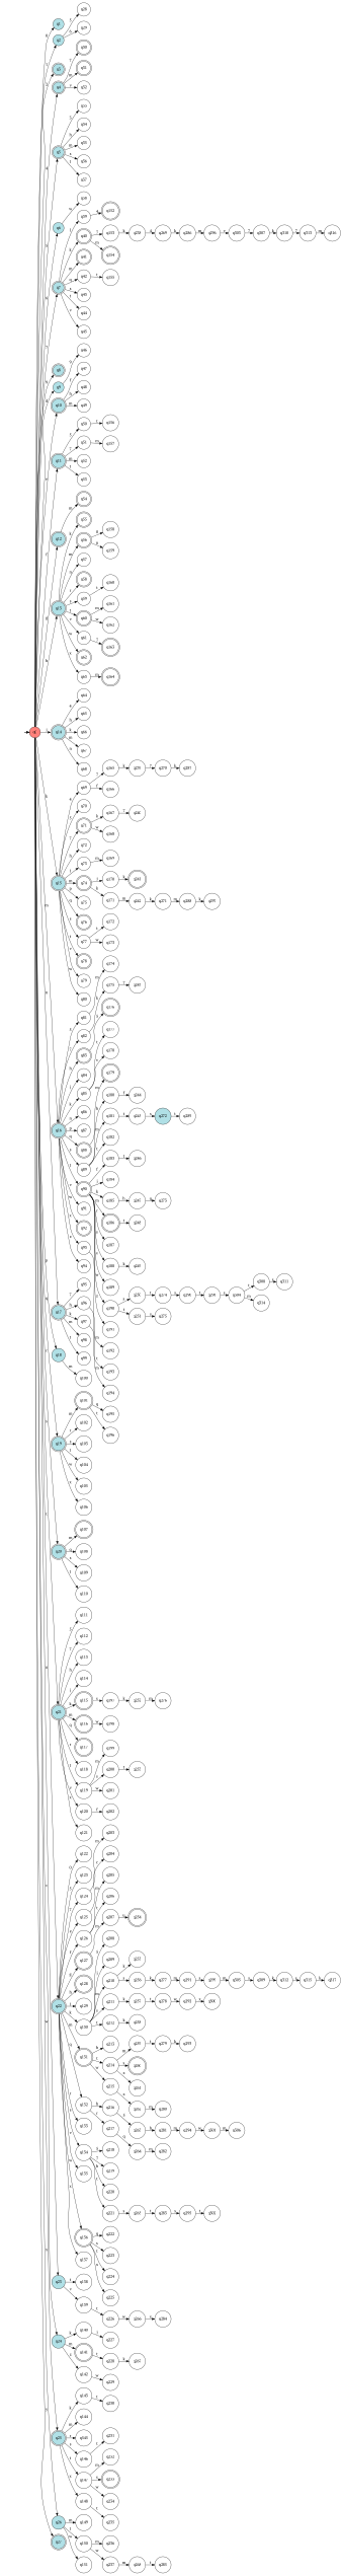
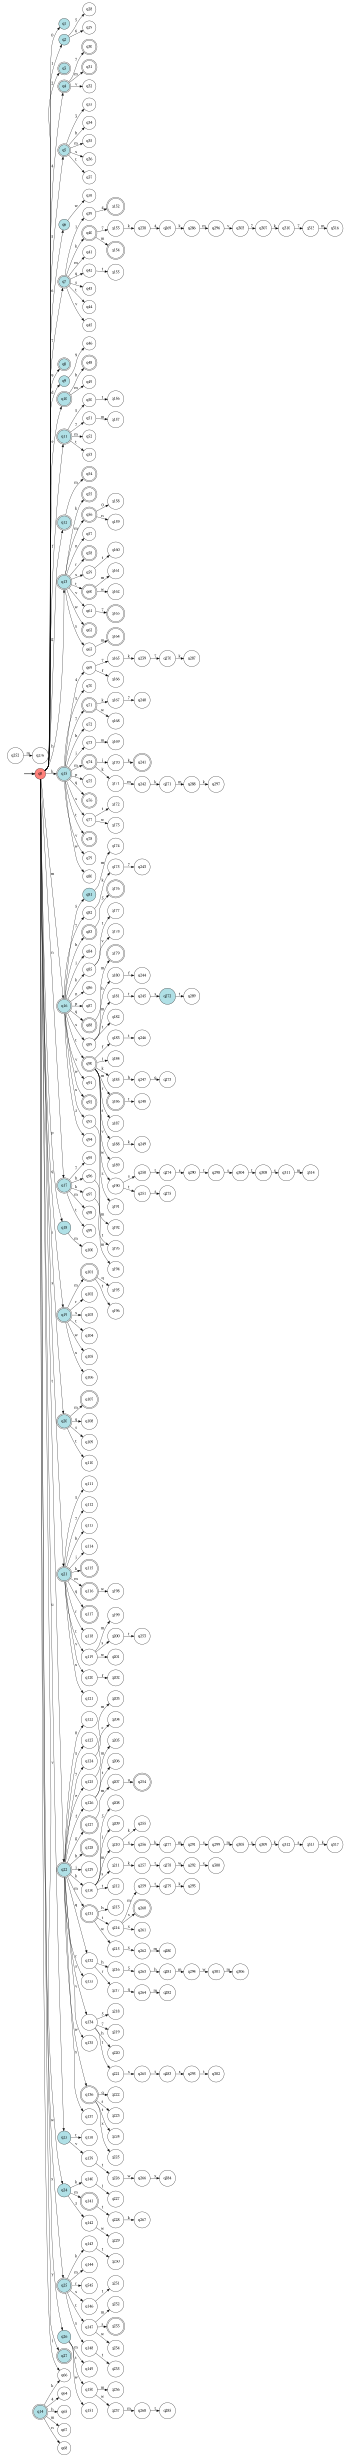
  digraph {
    fontname="PT Serif"
    rankdir=LR
    node [fontname="PT Serif" shape=circle style=filled color=black fillcolor=white]
    edge [fontname="PT Serif"]
    __start0 [height=0 shape=none style=invis width=0 color="" fillcolor=""]
    n2 [fillcolor="#ff817b" label=q0]
    n3 [fillcolor=powderblue label=q1]
    n4 [fillcolor=powderblue label=q2]
    n5 [fillcolor=powderblue label=q3 shape=doublecircle style="rounded,filled"]
    n6 [fillcolor=powderblue label=q4 shape=doublecircle style="rounded,filled"]
    n7 [fillcolor=powderblue label=q5 shape=doublecircle style="rounded,filled"]
    n8 [fillcolor=powderblue label=q6]
    n9 [fillcolor=powderblue label=q7 shape=doublecircle style="rounded,filled"]
    n10 [fillcolor=powderblue label=q8 shape=doublecircle style="rounded,filled"]
    n11 [fillcolor=powderblue label=q9]
    n12 [fillcolor=powderblue label=q10 shape=doublecircle style="rounded,filled"]
    n13 [fillcolor=powderblue label=q11 shape=doublecircle style="rounded,filled"]
    n14 [fillcolor=powderblue label=q12 shape=doublecircle style="rounded,filled"]
    n15 [fillcolor=powderblue label=q13 shape=doublecircle style="rounded,filled"]
    n16 [fillcolor=powderblue label=q14 shape=doublecircle style="rounded,filled"]
    n17 [fillcolor=powderblue label=q15 shape=doublecircle style="rounded,filled"]
    n18 [fillcolor=powderblue label=q16 shape=doublecircle style="rounded,filled"]
    n19 [fillcolor=powderblue label=q17 shape=doublecircle style="rounded,filled"]
    n20 [fillcolor=powderblue label=q18]
    n21 [fillcolor=powderblue label=q19 shape=doublecircle style="rounded,filled"]
    n22 [fillcolor=powderblue label=q20 shape=doublecircle style="rounded,filled"]
    n23 [fillcolor=powderblue label=q21 shape=doublecircle style="rounded,filled"]
    n24 [fillcolor=powderblue label=q22 shape=doublecircle style="rounded,filled"]
    n25 [fillcolor=powderblue label=q23]
    n26 [fillcolor=powderblue label=q24]
    n27 [fillcolor=powderblue label=q25 shape=doublecircle style="rounded,filled"]
    n28 [fillcolor=powderblue label=q26]
    n29 [fillcolor=powderblue label=q27 shape=doublecircle style="rounded,filled"]
    n30 [label=q28]
    n31 [label=q29]
    n32 [label=q30 shape=doublecircle style="rounded,filled"]
    n33 [label=q31 shape=doublecircle style="rounded,filled"]
    n34 [label=q32]
    n35 [label=q33]
    n36 [label=q34]
    n37 [label=q35]
    n38 [label=q36]
    n39 [label=q37]
    n40 [label=q38]
    n41 [label=q39]
    n42 [label=q40 shape=doublecircle style="rounded,filled"]
-   n43 [label=q41 shape=doublecircle style="rounded,filled"]
+   n43 [label=q41 style="rounded,filled"]
    n44 [label=q42]
    n45 [label=q43]
    n46 [label=q44]
    n47 [label=q45]
    n48 [label=q46]
-   n49 [label=q47]
-   n50 [label=q48]
+   n50 [label=q48 shape=doublecircle]
    n51 [label=q49]
    n52 [label=q50]
    n53 [label=q51]
    n54 [label=q52]
    n55 [label=q53]
    n56 [label=q54 shape=doublecircle style="rounded,filled"]
    n57 [label=q55 shape=doublecircle style="rounded,filled"]
    n58 [label=q56 shape=doublecircle style="rounded,filled"]
    n59 [label=q57]
    n60 [label=q58 shape=doublecircle style="rounded,filled"]
    n61 [label=q59]
    n62 [label=q60 shape=doublecircle style="rounded,filled"]
    n63 [label=q61]
    n64 [label=q62 shape=doublecircle style="rounded,filled"]
    n65 [label=q63]
    n66 [label=q64]
    n67 [label=q65]
    n68 [label=q66]
    n69 [label=q67]
    n70 [label=q68]
    n71 [label=q69]
    n72 [label=q70]
    n73 [label=q71 shape=doublecircle style="rounded,filled"]
    n74 [label=q72]
    n75 [label=q73]
    n76 [label=q74 shape=doublecircle style="rounded,filled"]
    n77 [label=q75]
    n78 [label=q76 shape=doublecircle style="rounded,filled"]
    n79 [label=q77]
    n80 [label=q78 shape=doublecircle style="rounded,filled"]
    n81 [label=q79]
    n82 [label=q80]
-   n83 [label=q81]
+   n83 [fillcolor=powderblue label=q81]
    n84 [label=q82]
    n85 [label=q83 shape=doublecircle style="rounded,filled"]
    n86 [label=q84]
    n87 [label=q85]
    n88 [label=q86]
    n89 [label=q87]
    n90 [label=q88 shape=doublecircle style="rounded,filled"]
    n91 [label=q89]
    n92 [label=q90 shape=doublecircle style="rounded,filled"]
    n93 [label=q91]
    n94 [label=q92 shape=doublecircle style="rounded,filled"]
    n95 [label=q93]
    n96 [label=q94]
    n97 [label=q95]
    n98 [label=q96]
    n99 [label=q97]
    n100 [label=q98]
    n101 [label=q99]
    n102 [label=q100]
    n103 [label=q101 shape=doublecircle style="rounded,filled"]
    n104 [label=q102]
    n105 [label=q103]
    n106 [label=q104]
    n107 [label=q105]
    n108 [label=q106]
    n109 [label=q107 shape=doublecircle style="rounded,filled"]
    n110 [label=q108]
    n111 [label=q109]
    n112 [label=q110]
    n113 [label=q111]
    n114 [label=q112]
    n115 [label=q113]
    n116 [label=q114]
    n117 [label=q115 shape=doublecircle style="rounded,filled"]
    n118 [label=q116 shape=doublecircle style="rounded,filled"]
    n119 [label=q117 shape=doublecircle style="rounded,filled"]
    n120 [label=q118]
    n121 [label=q119]
    n122 [label=q120]
    n123 [label=q121]
    n124 [label=q122]
    n125 [label=q123]
    n126 [label=q124]
    n127 [label=q125]
    n128 [label=q126]
    n129 [label=q127 shape=doublecircle style="rounded,filled"]
    n130 [label=q128 shape=doublecircle style="rounded,filled"]
    n131 [label=q129]
    n132 [label=q130]
    n133 [label=q131 shape=doublecircle style="rounded,filled"]
    n134 [label=q132]
    n135 [label=q133]
    n136 [label=q134]
    n137 [label=q135]
    n138 [label=q136 shape=doublecircle style="rounded,filled"]
    n139 [label=q137]
    n140 [label=q138]
    n141 [label=q139]
    n142 [label=q140]
    n143 [label=q141 shape=doublecircle style="rounded,filled"]
    n144 [label=q142]
    n145 [label=q143]
    n146 [label=q144]
    n147 [label=q545]
    n148 [label=q146]
    n149 [label=q147]
    n150 [label=q148]
    n151 [label=q149]
    n152 [label=q150]
    n153 [label=q151]
    n154 [label=q152 shape=doublecircle style="rounded,filled"]
    n155 [label=q153]
    n156 [label=q154 shape=doublecircle style="rounded,filled"]
    n157 [label=q155]
    n158 [label=q156]
    n159 [label=q157]
    n160 [label=q158]
    n161 [label=q159]
    n162 [label=q160]
    n163 [label=q161]
    n164 [label=q162]
    n165 [label=q163 shape=doublecircle style="rounded,filled"]
    n166 [label=q164 shape=doublecircle style="rounded,filled"]
    n167 [label=q165]
    n168 [label=q166]
    n169 [label=q167]
    n170 [label=q168]
    n171 [label=q169]
    n172 [label=q170]
    n173 [label=q171]
    n174 [label=q172]
    n175 [label=q173]
    n176 [label=q174]
    n177 [label=q175]
    n178 [label=q176 shape=doublecircle style="rounded,filled"]
    n179 [label=q177]
    n180 [label=q178]
    n181 [label=q179 shape=doublecircle style="rounded,filled"]
    n182 [label=q180]
    n183 [label=q181]
    n184 [label=q182]
    n185 [label=q183]
    n186 [label=q184]
    n187 [label=q185]
    n188 [label=q186 shape=doublecircle style="rounded,filled"]
    n189 [label=q187]
    n190 [label=q188]
    n191 [label=q189]
    n192 [label=q190]
    n193 [label=q191]
    n194 [label=q192]
    n195 [label=q193]
    n196 [label=q194]
    n197 [label=q195]
    n198 [label=q196]
-   n199 [label=q197]
    n200 [label=q198]
    n201 [label=q199]
    n202 [label=q200]
    n203 [label=q201]
    n204 [label=q202]
    n205 [label=q203]
    n206 [label=q204]
    n207 [label=q205]
    n208 [label=q206]
    n209 [label=q207]
    n210 [label=q208]
    n211 [label=q209]
    n212 [label=q210]
    n213 [label=q211]
    n214 [label=q212]
    n215 [label=q213]
    n216 [label=q214]
    n217 [label=q215]
    n218 [label=q216]
    n219 [label=q217]
    n220 [label=q218]
    n221 [label=q219]
    n222 [label=q220]
    n223 [label=q221]
    n224 [label=q222]
    n225 [label=q223]
    n226 [label=q224]
    n227 [label=q225]
    n228 [label=q226]
    n229 [label=q227]
    n230 [label=q228]
    n231 [label=q229]
    n232 [label=q230]
    n233 [label=q231]
    n234 [label=q232]
    n235 [label=q233 shape=doublecircle style="rounded,filled"]
    n236 [label=q234]
    n237 [label=q235]
    n238 [label=q236]
    n239 [label=q237]
    n240 [label=q238]
    n241 [label=q239]
    n242 [label=q240]
    n243 [label=q241 shape=doublecircle style="rounded,filled"]
    n244 [label=q242]
    n245 [label=q243]
    n246 [label=q244]
    n247 [label=q245]
    n248 [label=q246]
    n249 [label=q247]
    n250 [label=q248]
    n251 [label=q249]
    n252 [label=q250]
    n253 [label=q251]
    n254 [label=q252]
    n255 [label=q253]
    n256 [label=q254 shape=doublecircle style="rounded,filled"]
    n257 [label=q255]
    n258 [label=q256]
    n259 [label=q257]
-   n260 [label=q258]
    n261 [label=q259]
    n262 [label=q260 shape=doublecircle style="rounded,filled"]
    n263 [label=q261]
    n264 [label=q262]
    n265 [label=q263]
    n266 [label=q264]
    n267 [label=q265]
    n268 [label=q266]
    n269 [label=q267]
    n270 [label=q268]
    n271 [label=q269]
    n272 [label=q270]
    n273 [label=q271]
    n274 [fillcolor=powderblue label=q272]
    n275 [label=q273]
    n276 [label=q274]
    n277 [label=q275]
    n278 [label=q276]
    n279 [label=q277]
    n280 [label=q278]
    n281 [label=q279]
    n282 [label=q280]
    n283 [label=q281]
    n284 [label=q282]
    n285 [label=q283]
    n286 [label=q284]
    n287 [label=q285]
    n288 [label=q286]
    n289 [label=q287]
    n290 [label=q288]
    n291 [label=q289]
    n292 [label=q290]
    n293 [label=q291]
    n294 [label=q292]
    n295 [label=q293]
    n296 [label=q294]
    n297 [label=q295]
    n298 [label=q296]
    n299 [label=q297]
    n300 [label=q298]
    n301 [label=q299]
    n302 [label=q300]
    n303 [label=q301]
    n304 [label=q302]
    n305 [label=q303]
    n306 [label=q304]
    n307 [label=q305]
    n308 [label=q306]
    n309 [label=q307]
    n310 [label=q308]
    n311 [label=q309]
    n312 [label=q310]
    n313 [label=q311]
    n314 [label=q312]
    n315 [label=q313]
    n316 [label=q314]
    n317 [label=q315]
    n318 [label=q316]
    n319 [label=q317]
    subgraph cluster_1 {
      nodesep=0.15
      ranksep=0.15
      style=invis
      __start0
      n2
    }
    __start0 -> n2 [penwidth=2]
    n2 -> n3 [label=0]
    n2 -> n4 [label=1]
    n2 -> n5 [label=2]
    n2 -> n6 [label=4]
    n2 -> n7 [label=5]
    n2 -> n8 [label=6]
    n2 -> n9 [label=7]
    n2 -> n10 [label=9]
    n2 -> n11 [label=d]
    n2 -> n12 [label=e]
    n2 -> n13 [label=f]
    n2 -> n14 [label=g]
    n2 -> n15 [label=h]
-   n2 -> n16 [label=j]
+   n2 -> n68 [label=j]
    n2 -> n17 [label=k]
    n2 -> n18 [label=m]
    n2 -> n19 [label=n]
    n2 -> n20 [label=p]
    n2 -> n21 [label=q]
    n2 -> n22 [label=r]
    n2 -> n23 [label=s]
    n2 -> n24 [label=t]
    n2 -> n25 [label=u]
    n2 -> n26 [label=v]
    n2 -> n27 [label=w]
    n2 -> n28 [label=x]
    n2 -> n29 [label=y]
    n4 -> n30 [label=5]
    n4 -> n31 [label=6]
    n6 -> n32 [label=7]
    n6 -> n33 [label=m]
    n6 -> n34 [label=v]
    n7 -> n35 [label=3]
    n7 -> n36 [label=h]
    n7 -> n37 [label=m]
    n7 -> n38 [label=s]
    n7 -> n39 [label=t]
    n8 -> n40 [label=w]
    n9 -> n41 [label=1]
    n9 -> n42 [label=k]
    n9 -> n43 [label=m]
    n9 -> n44 [label=q]
    n9 -> n45 [label=s]
    n9 -> n46 [label=t]
    n9 -> n47 [label=v]
    n11 -> n48 [label=9]
-   n12 -> n49 [label=f]
    n12 -> n50 [label=h]
    n12 -> n51 [label=m]
    n13 -> n52 [label=5]
    n13 -> n53 [label=7]
    n13 -> n54 [label=m]
    n13 -> n55 [label=t]
    n14 -> n56 [label=m]
    n15 -> n57 [label=k]
    n15 -> n58 [label=m]
    n15 -> n59 [label=n]
    n15 -> n60 [label=r]
    n15 -> n61 [label=s]
    n15 -> n62 [label=t]
    n15 -> n63 [label=v]
    n15 -> n64 [label=w]
    n15 -> n65 [label=x]
    n16 -> n66 [label=4]
    n16 -> n67 [label=h]
    n16 -> n68 [label=k]
    n16 -> n69 [label=m]
    n16 -> n70 [label=n]
    n17 -> n71 [label=4]
    n17 -> n72 [label=5]
    n17 -> n73 [label=7]
    n17 -> n74 [label=h]
    n17 -> n75 [label=j]
    n17 -> n76 [label=m]
    n17 -> n77 [label=p]
    n17 -> n78 [label=q]
    n17 -> n79 [label=s]
    n17 -> n80 [label=t]
    n17 -> n81 [label=v]
    n17 -> n82 [label=w]
    n18 -> n83 [label=5]
    n18 -> n84 [label=7]
    n18 -> n85 [label=h]
    n18 -> n86 [label=j]
    n18 -> n87 [label=k]
    n18 -> n88 [label=n]
    n18 -> n89 [label=p]
    n18 -> n90 [label=q]
    n18 -> n91 [label=s]
    n18 -> n92 [label=t]
    n18 -> n93 [label=v]
    n18 -> n94 [label=w]
    n18 -> n95 [label=x]
    n18 -> n96 [label=z]
    n19 -> n97 [label=7]
    n19 -> n98 [label=h]
    n19 -> n99 [label=k]
    n19 -> n100 [label=m]
    n19 -> n101 [label=t]
    n20 -> n102 [label=m]
    n21 -> n103 [label=m]
    n21 -> n104 [label=r]
    n21 -> n105 [label=s]
    n21 -> n106 [label=t]
    n21 -> n107 [label=w]
    n21 -> n108 [label=x]
    n22 -> n109 [label=m]
    n22 -> n110 [label=q]
    n22 -> n111 [label=s]
    n22 -> n112 [label=t]
    n23 -> n113 [label=5]
    n23 -> n114 [label=7]
    n23 -> n115 [label=h]
    n23 -> n116 [label=j]
    n23 -> n117 [label=k]
    n23 -> n118 [label=m]
    n23 -> n119 [label=q]
    n23 -> n120 [label=r]
    n23 -> n121 [label=t]
    n23 -> n122 [label=v]
    n23 -> n123 [label=x]
    n24 -> n124 [label=0]
    n24 -> n125 [label=5]
    n24 -> n126 [label=7]
    n24 -> n127 [label=e]
    n24 -> n128 [label=f]
    n24 -> n129 [label=g]
    n24 -> n130 [label=h]
    n24 -> n131 [label=j]
    n24 -> n132 [label=k]
    n24 -> n133 [label=m]
    n24 -> n134 [label=q]
    n24 -> n135 [label=r]
    n24 -> n136 [label=s]
    n24 -> n137 [label=v]
    n24 -> n138 [label=w]
    n24 -> n139 [label=x]
    n25 -> n140 [label=t]
    n25 -> n141 [label=v]
    n26 -> n142 [label=k]
    n26 -> n143 [label=m]
    n26 -> n144 [label=z]
    n27 -> n145 [label=k]
    n27 -> n146 [label=m]
    n27 -> n147 [label=r]
    n27 -> n148 [label=s]
    n27 -> n149 [label=t]
    n27 -> n150 [label=x]
    n28 -> n151 [label=m]
    n28 -> n152 [label=t]
    n28 -> n153 [label=w]
    n41 -> n154 [label=4]
    n42 -> n155 [label=7]
    n42 -> n156 [label=m]
    n44 -> n157 [label=t]
    n52 -> n158 [label=t]
    n53 -> n159 [label=m]
    n58 -> n160 [label=0]
    n58 -> n161 [label=n]
    n61 -> n162 [label=t]
    n62 -> n163 [label=m]
    n62 -> n164 [label=w]
    n63 -> n165 [label=7]
    n65 -> n166 [label=m]
    n71 -> n167 [label=7]
    n71 -> n168 [label=f]
    n73 -> n169 [label=k]
    n73 -> n170 [label=w]
    n75 -> n171 [label=m]
    n76 -> n172 [label=j]
    n76 -> n173 [label=k]
    n79 -> n174 [label=t]
    n79 -> n175 [label=w]
    n83 -> n176 [label=m]
    n84 -> n177 [label=k]
    n85 -> n178 [label=5]
    n87 -> n179 [label=t]
    n87 -> n180 [label=v]
    n90 -> n181 [label=m]
    n91 -> n182 [label=h]
    n91 -> n183 [label=m]
    n91 -> n184 [label=t]
    n92 -> n185 [label=f]
    n92 -> n186 [label=j]
    n92 -> n187 [label=k]
    n92 -> n188 [label=m]
    n92 -> n189 [label=r]
    n92 -> n190 [label=s]
    n92 -> n191 [label=v]
    n92 -> n192 [label=w]
    n92 -> n193 [label=z]
    n95 -> n194 [label=m]
    n98 -> n195 [label=t]
    n99 -> n196 [label=m]
    n103 -> n197 [label=q]
    n103 -> n198 [label=t]
-   n117 -> n199 [label=s]
    n118 -> n200 [label=w]
    n121 -> n201 [label=m]
    n121 -> n202 [label=s]
    n121 -> n203 [label=w]
    n122 -> n204 [label=f]
    n126 -> n205 [label=m]
    n127 -> n206 [label=c]
    n128 -> n207 [label=m]
    n128 -> n208 [label=t]
    n129 -> n209 [label=m]
    n132 -> n210 [label=5]
    n132 -> n211 [label=j]
    n132 -> n212 [label=m]
    n132 -> n213 [label=s]
    n132 -> n214 [label=t]
    n133 -> n215 [label=h]
    n133 -> n216 [label=t]
    n133 -> n217 [label=w]
    n134 -> n218 [label=h]
    n134 -> n219 [label=r]
    n136 -> n220 [label=5]
    n136 -> n221 [label=7]
    n136 -> n222 [label=h]
    n136 -> n223 [label=t]
    n138 -> n224 [label=q]
    n138 -> n225 [label=s]
    n138 -> n226 [label=t]
    n138 -> n227 [label=x]
    n141 -> n228 [label=t]
    n142 -> n229 [label=j]
    n143 -> n230 [label=t]
    n144 -> n231 [label=w]
    n145 -> n232 [label=t]
    n148 -> n233 [label=t]
    n149 -> n234 [label=m]
    n149 -> n235 [label=s]
    n149 -> n236 [label=w]
    n150 -> n237 [label=t]
    n152 -> n238 [label=m]
    n152 -> n239 [label=w]
    n155 -> n240 [label=k]
    n167 -> n241 [label=k]
    n169 -> n242 [label=7]
    n172 -> n243 [label=k]
    n173 -> n244 [label=m]
    n177 -> n245 [label=7]
    n182 -> n246 [label=f]
    n183 -> n247 [label=t]
    n185 -> n248 [label=t]
    n187 -> n249 [label=h]
    n188 -> n250 [label=t]
    n190 -> n251 [label=k]
    n192 -> n252 [label=s]
    n192 -> n253 [label=t]
-   n199 -> n254 [label=k]
    n202 -> n255 [label=t]
    n209 -> n256 [label=u]
    n212 -> n257 [label=k]
    n212 -> n258 [label=s]
    n213 -> n259 [label=k]
-   n214 -> n260 [label=k]
    n216 -> n261 [label=m]
    n216 -> n262 [label=s]
    n216 -> n263 [label=x]
    n217 -> n264 [label=x]
    n218 -> n265 [label=5]
    n219 -> n266 [label=q]
    n223 -> n267 [label=s]
    n228 -> n268 [label=w]
    n230 -> n269 [label=k]
    n239 -> n270 [label=m]
    n240 -> n271 [label=4]
    n241 -> n272 [label=7]
    n244 -> n273 [label=k]
    n247 -> n274 [label=s]
    n249 -> n275 [label=q]
    n252 -> n276 [label=t]
    n253 -> n277 [label=s]
    n254 -> n278 [label=m]
    n258 -> n279 [label=k]
    n259 -> n280 [label=t]
    n261 -> n281 [label=t]
    n264 -> n282 [label=m]
    n265 -> n283 [label=h]
    n266 -> n284 [label=m]
    n267 -> n285 [label=t]
    n268 -> n286 [label=x]
    n270 -> n287 [label=t]
    n271 -> n288 [label=k]
    n272 -> n289 [label=k]
    n273 -> n290 [label=m]
    n274 -> n291 [label=t]
    n276 -> n292 [label=s]
    n279 -> n293 [label=m]
    n280 -> n294 [label=w]
    n281 -> n295 [label=k]
    n283 -> n296 [label=m]
    n285 -> n297 [label=s]
    n288 -> n298 [label=m]
    n290 -> n299 [label=k]
    n292 -> n300 [label=t]
    n293 -> n301 [label=s]
    n294 -> n302 [label=x]
    n296 -> n303 [label=w]
    n297 -> n304 [label=t]
    n298 -> n305 [label=v]
    n300 -> n306 [label=s]
    n301 -> n307 [label=m]
    n303 -> n308 [label=m]
    n305 -> n309 [label=7]
    n306 -> n310 [label=t]
    n307 -> n311 [label=s]
    n309 -> n312 [label=k]
    n310 -> n313 [label=s]
    n311 -> n314 [label=k]
    n312 -> n315 [label=7]
-   n306 -> n316 [label=m]
+   n313 -> n316 [label=m]
    n314 -> n317 [label=s]
    n315 -> n318 [label=m]
    n317 -> n319 [label=k]
  }
